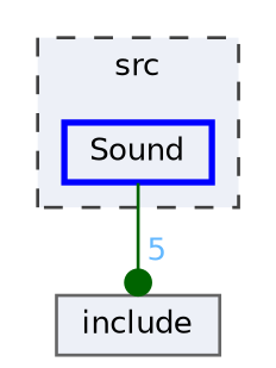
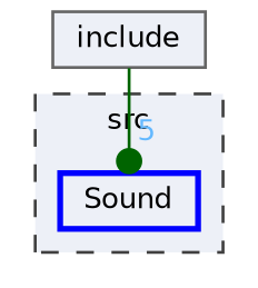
  digraph {
    compound=true
    node [fillcolor="#edf0f7" fontname=Helvetica fontsize=10 shape=box]
    n1 [color=blue height=0.2 label=Sound style="filled,bold" width=0.4]
    n2 [color=gray40 height=0.2 label=include style=filled width=0.4]
    subgraph cluster_1 {
      bgcolor="#edf0f7"
      fontname=Helvetica
      fontsize=10
      label=src
      pencolor=grey25
      style="filled,dashed"
      n1
    }
-   n1 -> n2 [color=darkgreen fontcolor=steelblue1 fontname=Helvetica fontsize=10 headlabel=5 labeldistance=1.5 labelfontname=Helvetica labelfontsize=10 arrowhead=dot]
+   n2 -> n1 [color=darkgreen fontcolor=steelblue1 fontname=Helvetica fontsize=10 headlabel=5 labeldistance=1.5 labelfontname=Helvetica labelfontsize=10 arrowhead=dot]
  }
